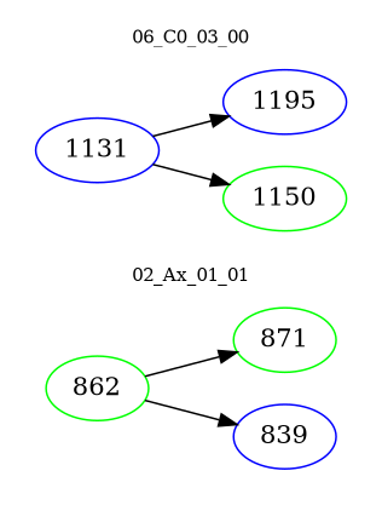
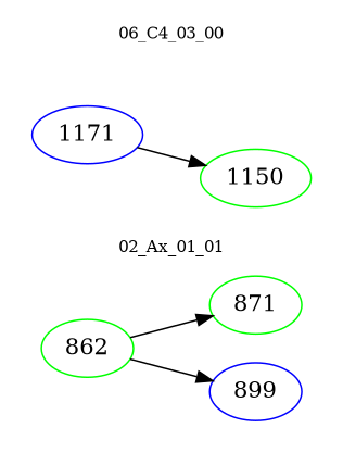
  digraph {
    rankdir=LR
    node [color=green]
    edge [color=black]
    n1 [label=862]
-   n2 [color=blue label=839]
+   n2 [color=blue label=899]
    n3 [label=871]
-   n4 [color=blue label=1131]
+   n4 [color=blue label=1171]
    n5 [label=1150]
-   n6 [color=blue label=1195]
    subgraph cluster_1 {
      color=white
      fontsize=10
      label="02_Ax_01_01"
      n1
      n2
      n3
    }
    subgraph cluster_2 {
      color=white
      fontsize=10
-     label="06_C0_03_00"
+     label="06_C4_03_00"
      n4
      n5
-     n6
    }
    n1 -> n2
    n1 -> n3
    n4 -> n5
-   n4 -> n6
  }
